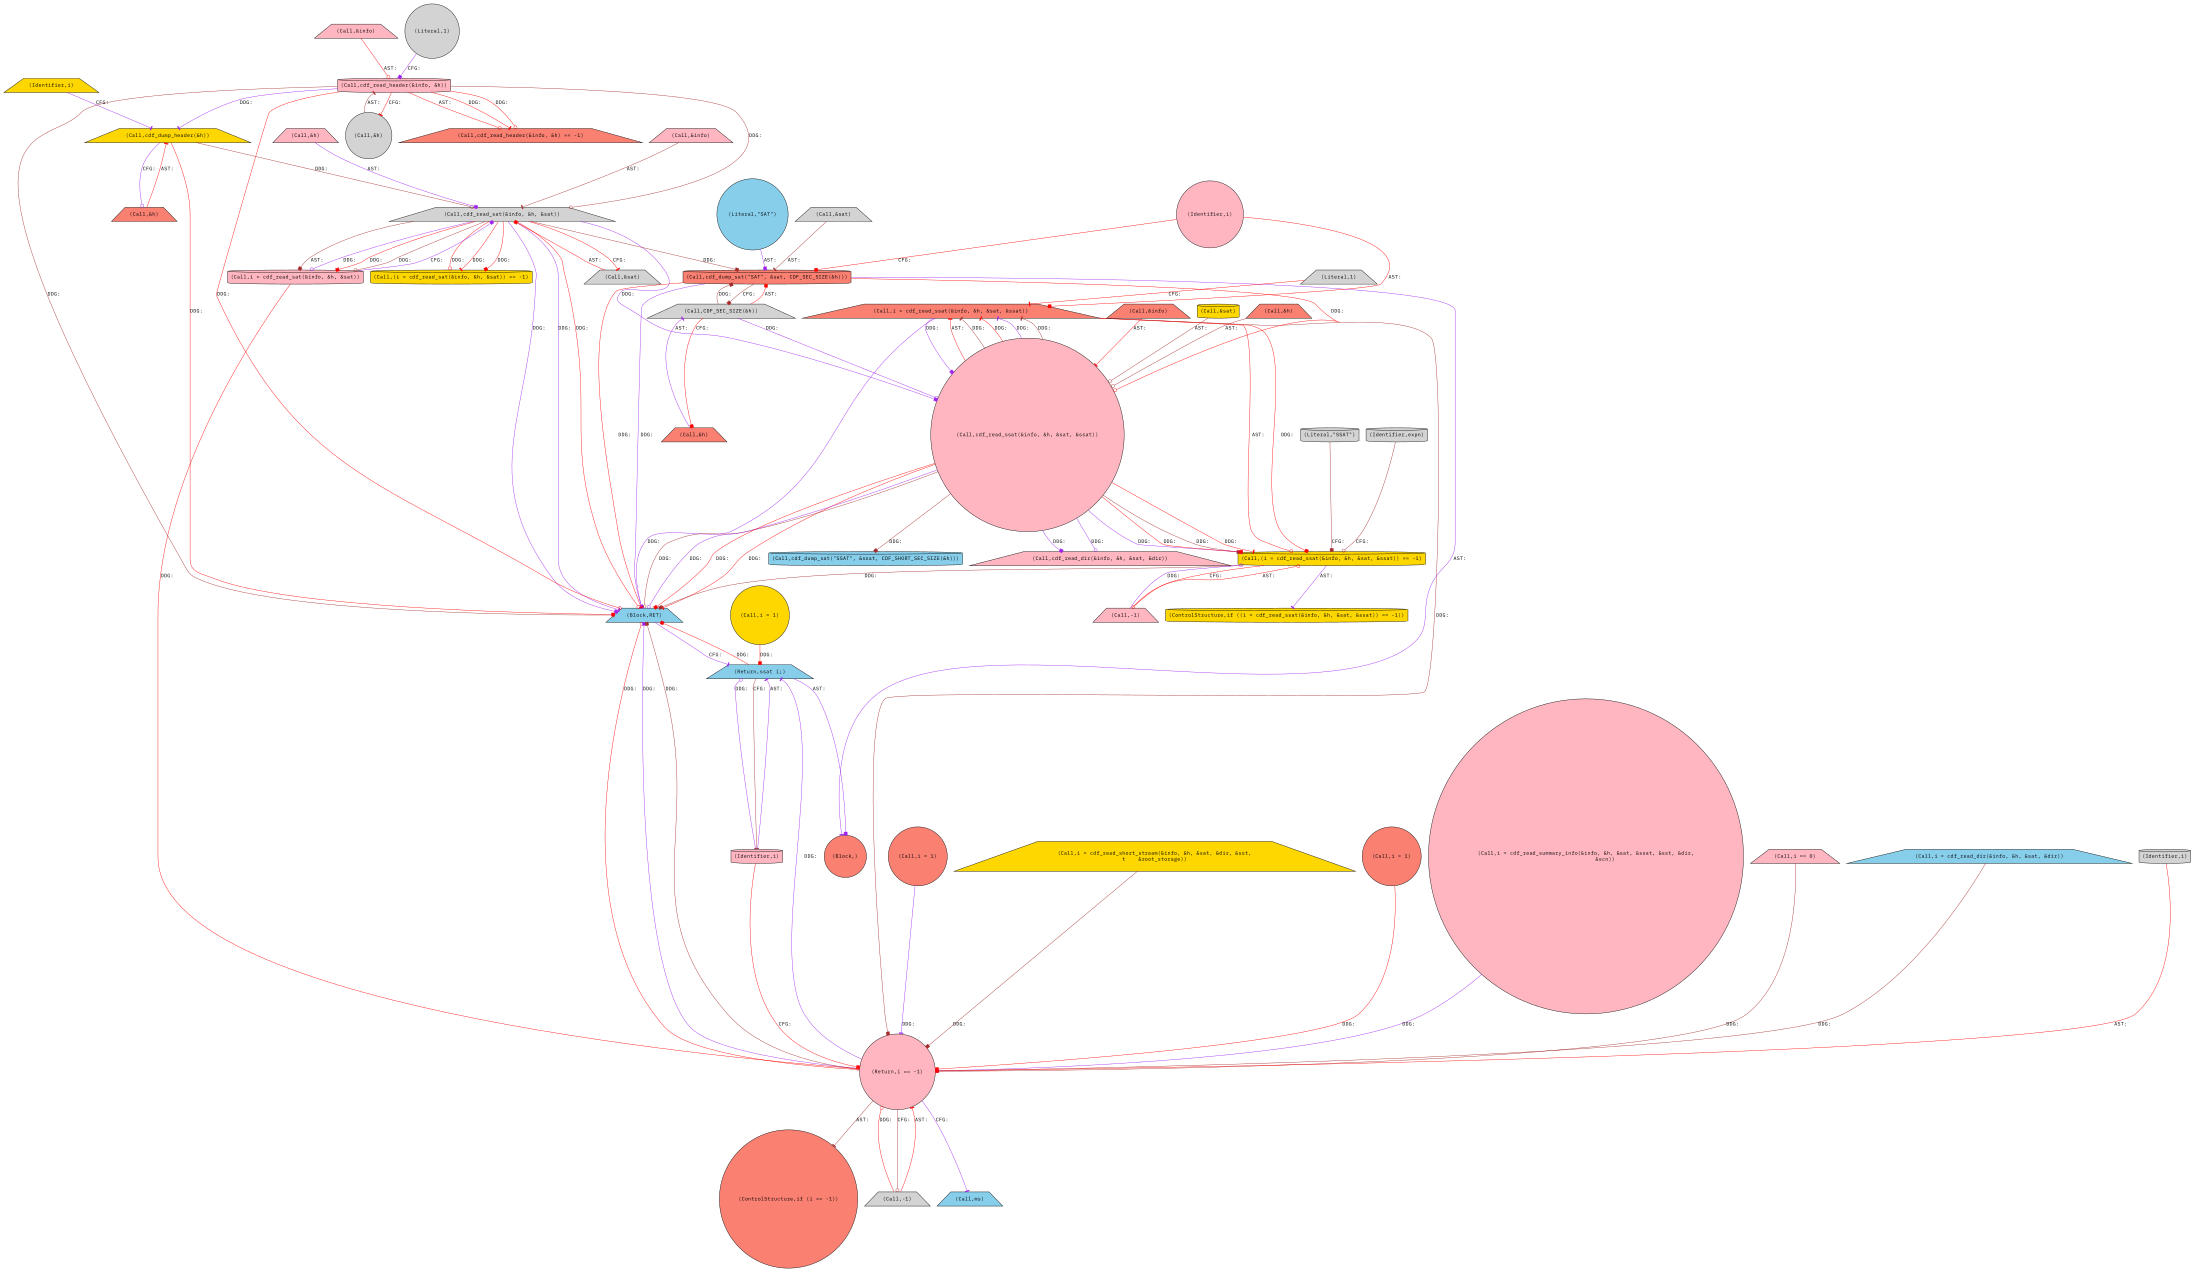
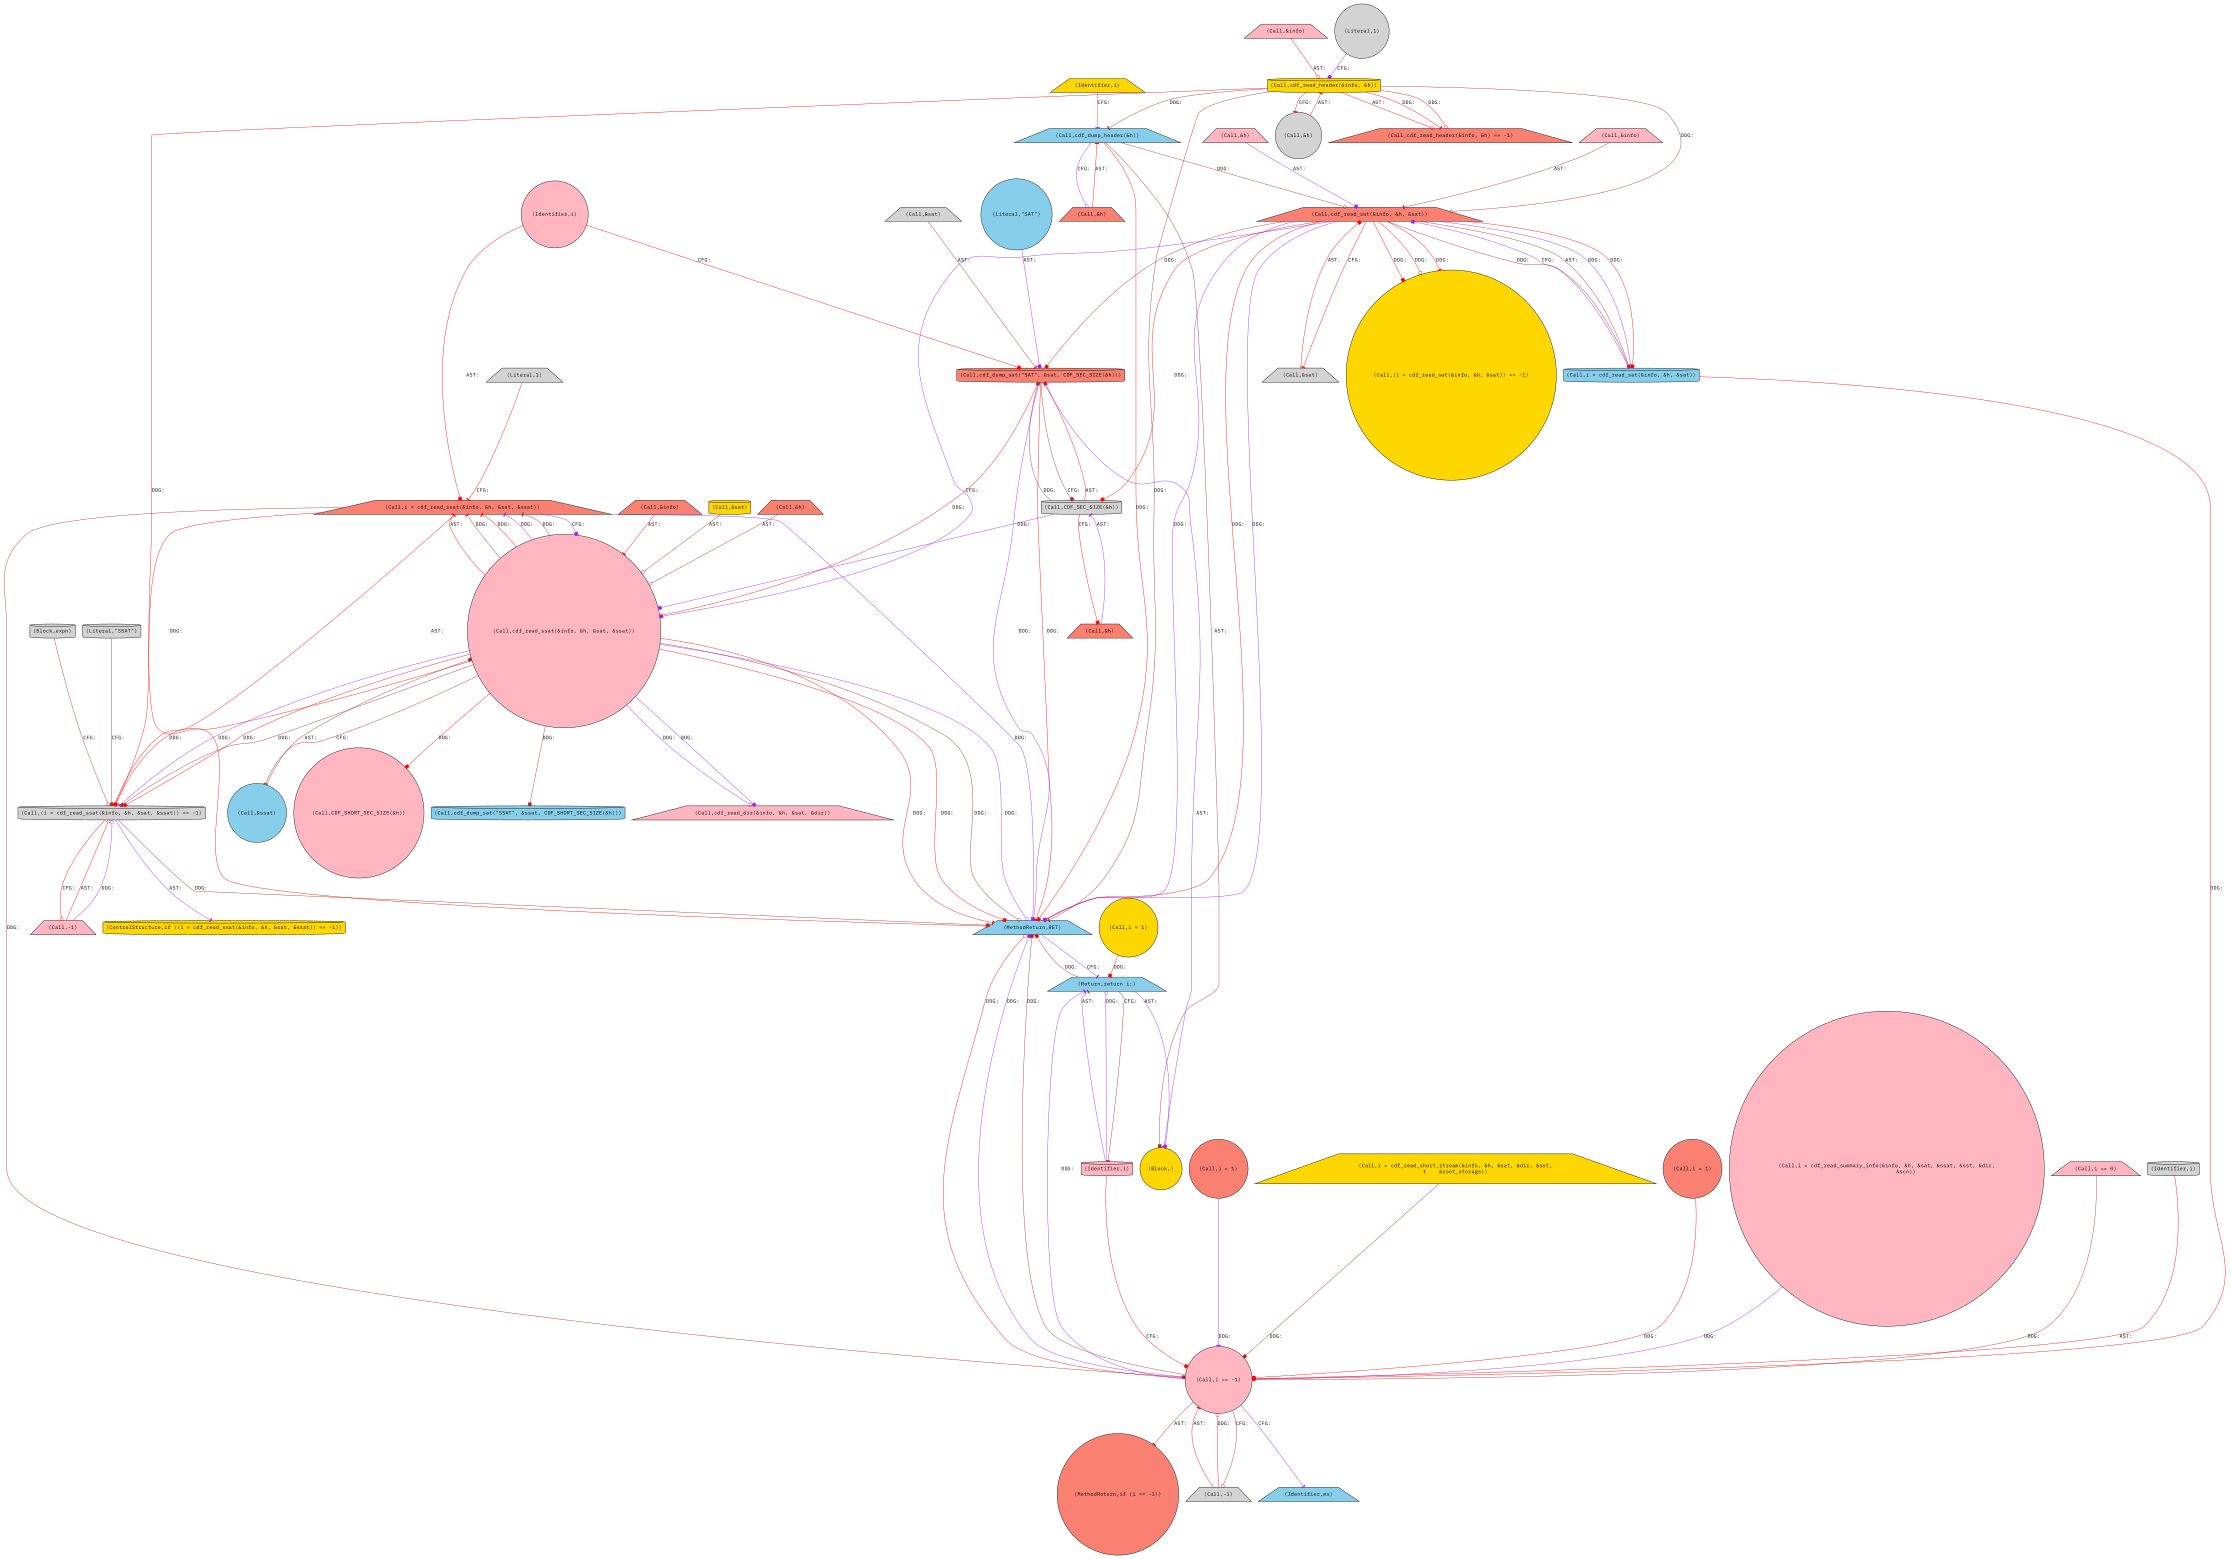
  digraph {
    fontname="IBM Plex Mono"
    node [fillcolor=lightpink fontname="IBM Plex Mono" shape=trapezium style=filled]
    edge [arrowhead=box color=red fontname="IBM Plex Mono"]
    n1 [fillcolor=salmon label="(Call,i = cdf_read_ssat(&info, &h, &sat, &ssat))"]
    n2 [label="(Call,cdf_read_ssat(&info, &h, &sat, &ssat))" shape=circle]
-   n3 [fillcolor=gold label="(Call,(i = cdf_read_ssat(&info, &h, &sat, &ssat)) == -1)" shape=cylinder]
-   n4 [label="(Return,i == -1)" shape=circle]
-   n5 [fillcolor=skyblue label="(Block,RET)"]
+   n3 [fillcolor=lightgrey label="(Call,(i = cdf_read_ssat(&info, &h, &sat, &ssat)) == -1)" shape=cylinder]
+   n4 [label="(Call,i == -1)" shape=circle]
+   n5 [fillcolor=skyblue label="(MethodReturn,RET)"]
+   n6 [fillcolor=skyblue label="(Call,&ssat)" shape=circle]
+   n7 [label="(Call,CDF_SHORT_SEC_SIZE(&h))" shape=circle]
    n8 [fillcolor=skyblue label="(Call,cdf_dump_sat(\"SSAT\", &ssat, CDF_SHORT_SEC_SIZE(&h)))" shape=cylinder]
    n9 [label="(Call,cdf_read_dir(&info, &h, &sat, &dir))"]
    n10 [fillcolor=gold label="(ControlStructure,if ((i = cdf_read_ssat(&info, &h, &sat, &ssat)) == -1))" shape=cylinder]
    n11 [label="(Call,-1)"]
-   n12 [fillcolor=skyblue label="(Return,ssat i;)"]
-   n13 [fillcolor=salmon label="(ControlStructure,if (i == -1))" shape=circle]
+   n12 [fillcolor=skyblue label="(Return,return i;)"]
+   n13 [fillcolor=salmon label="(MethodReturn,if (i == -1))" shape=circle]
    n14 [fillcolor=lightgrey label="(Call,-1)"]
-   n15 [fillcolor=skyblue label="(Call,ms)"]
-   n16 [fillcolor=lightgrey label="(Call,cdf_read_sat(&info, &h, &sat))"]
-   n17 [fillcolor=lightgrey label="(Call,CDF_SEC_SIZE(&h))"]
+   n15 [fillcolor=skyblue label="(Identifier,ms)"]
+   n16 [fillcolor=salmon label="(Call,cdf_read_sat(&info, &h, &sat))"]
+   n17 [fillcolor=lightgrey label="(Call,CDF_SEC_SIZE(&h))" shape=cylinder]
    n18 [fillcolor=salmon label="(Call,cdf_dump_sat(\"SAT\", &sat, CDF_SEC_SIZE(&h)))" shape=cylinder]
    n19 [fillcolor=lightgrey label="(Call,&sat)"]
-   n20 [label="(Call,i = cdf_read_sat(&info, &h, &sat))" shape=cylinder]
-   n21 [fillcolor=gold label="(Call,(i = cdf_read_sat(&info, &h, &sat)) == -1)" shape=cylinder]
+   n20 [fillcolor=skyblue label="(Call,i = cdf_read_sat(&info, &h, &sat))" shape=cylinder]
+   n21 [fillcolor=gold label="(Call,(i = cdf_read_sat(&info, &h, &sat)) == -1)" shape=circle]
    n22 [fillcolor=salmon label="(Call,&h)"]
-   n23 [fillcolor=salmon label="(Block,)" shape=circle]
-   n24 [label="(Call,cdf_read_header(&info, &h))" shape=cylinder]
-   n25 [fillcolor=gold label="(Call,cdf_dump_header(&h))"]
+   n23 [fillcolor=gold label="(Block,)" shape=circle]
+   n24 [fillcolor=gold label="(Call,cdf_read_header(&info, &h))" shape=cylinder]
+   n25 [fillcolor=skyblue label="(Call,cdf_dump_header(&h))"]
    n26 [fillcolor=lightgrey label="(Call,&h)" shape=circle]
    n27 [fillcolor=salmon label="(Call,cdf_read_header(&info, &h) == -1)"]
    n28 [fillcolor=salmon label="(Call,&h)"]
    n29 [label="(Identifier,i)" shape=cylinder]
    n30 [fillcolor=lightgrey label="(Literal,\"SSAT\")" shape=cylinder]
    n31 [fillcolor=salmon label="(Call,i = 1)" shape=circle]
-   n32 [fillcolor=lightgrey label="(Identifier,expn)" shape=cylinder]
+   n32 [fillcolor=lightgrey label="(Block,expn)" shape=cylinder]
    n33 [fillcolor=salmon label="(Call,&info)"]
    n34 [label="(Call,&info)"]
    n35 [fillcolor=gold label="(Call,i = cdf_read_short_stream(&info, &h, &sat, &dir, &sst,\n\t    &root_storage))"]
    n36 [fillcolor=gold label="(Call,&sat)" shape=cylinder]
    n37 [fillcolor=salmon label="(Call,i = 1)" shape=circle]
    n38 [label="(Call,i = cdf_read_summary_info(&info, &h, &sat, &ssat, &sst, &dir,\n            &scn))" shape=circle]
    n39 [fillcolor=lightgrey label="(Call,&sat)"]
    n40 [label="(Call,&h)"]
    n41 [label="(Call,i == 0)"]
    n42 [fillcolor=gold label="(Identifier,i)"]
    n43 [label="(Identifier,i)" shape=circle]
    n44 [fillcolor=skyblue label="(Literal,\"SAT\")" shape=circle]
-   n45 [fillcolor=skyblue label="(Call,i = cdf_read_dir(&info, &h, &sat, &dir))"]
    n46 [fillcolor=lightgrey label="(Literal,1)" shape=circle]
    n47 [fillcolor=lightgrey label="(Identifier,i)" shape=cylinder]
    n48 [label="(Call,&info)"]
    n49 [fillcolor=lightgrey label="(Literal,1)"]
    n50 [fillcolor=salmon label="(Call,&h)"]
    n51 [fillcolor=gold label="(Call,i = 1)" shape=circle]
-   n1 -> n2 [color=purple label="DDG: "]
+   n1 -> n2 [color=purple label="CFG: "]
    n1 -> n3 [arrowhead=odot label="AST: "]
    n1 -> n3 [label="DDG: "]
    n1 -> n4 [color=brown label="DDG: "]
    n1 -> n5 [color=purple label="DDG: "]
    n2 -> n1 [arrowhead=tee label="AST: "]
    n2 -> n1 [arrowhead=tee color=brown label="DDG: "]
    n2 -> n1 [arrowhead=tee label="DDG: "]
    n2 -> n1 [arrowhead=tee color=purple label="DDG: "]
    n2 -> n1 [arrowhead=tee color=brown label="DDG: "]
    n2 -> n3 [color=brown label="DDG: "]
    n2 -> n3 [arrowhead=tee label="DDG: "]
    n2 -> n3 [arrowhead=tee color=purple label="DDG: "]
    n2 -> n3 [label="DDG: "]
    n2 -> n5 [arrowhead=tee label="DDG: "]
    n2 -> n5 [arrowhead=odot color=brown label="DDG: "]
    n2 -> n5 [arrowhead=odot color=purple label="DDG: "]
    n2 -> n5 [label="DDG: "]
+   n2 -> n6 [arrowhead=tee color=brown label="CFG: "]
+   n2 -> n7 [label="DDG: "]
    n2 -> n8 [color=brown label="DDG: "]
    n2 -> n9 [color=purple label="DDG: "]
    n2 -> n9 [arrowhead=odot color=purple label="DDG: "]
    n3 -> n5 [color=brown label="DDG: "]
    n3 -> n10 [arrowhead=tee color=purple label="AST: "]
    n3 -> n11 [arrowhead=odot label="CFG: "]
    n4 -> n5 [arrowhead=odot label="DDG: "]
    n4 -> n5 [color=purple label="DDG: "]
    n4 -> n5 [color=brown label="DDG: "]
    n4 -> n12 [arrowhead=tee color=purple label="DDG: "]
    n4 -> n13 [arrowhead=tee color=brown label="AST: "]
    n4 -> n14 [arrowhead=odot color=brown label="CFG: "]
    n4 -> n15 [arrowhead=tee color=purple label="CFG: "]
    n5 -> n12 [arrowhead=tee color=purple label="CFG: "]
+   n6 -> n2 [color=brown label="AST: "]
    n11 -> n3 [arrowhead=odot label="AST: "]
    n11 -> n3 [arrowhead=odot color=purple label="DDG: "]
    n12 -> n5 [label="DDG: "]
    n12 -> n23 [color=purple label="AST: "]
    n12 -> n29 [arrowhead=tee color=brown label="CFG: "]
    n14 -> n4 [arrowhead=tee label="AST: "]
    n14 -> n4 [arrowhead=odot label="DDG: "]
-   n16 -> n2 [color=purple label="DDG: "]
+   n16 -> n2 [color=purple label="CFG: "]
    n16 -> n5 [color=purple label="DDG: "]
    n16 -> n5 [arrowhead=tee color=purple label="DDG: "]
    n16 -> n5 [arrowhead=odot label="DDG: "]
+   n16 -> n17 [label="DDG: "]
    n16 -> n18 [color=brown label="DDG: "]
    n16 -> n19 [arrowhead=tee label="CFG: "]
    n16 -> n20 [color=brown label="AST: "]
    n16 -> n20 [arrowhead=odot color=purple label="DDG: "]
    n16 -> n20 [label="DDG: "]
    n16 -> n20 [arrowhead=odot color=brown label="DDG: "]
    n16 -> n21 [label="DDG: "]
    n16 -> n21 [arrowhead=odot label="DDG: "]
    n16 -> n21 [arrowhead=tee label="DDG: "]
-   n17 -> n2 [arrowhead=odot color=purple label="DDG: "]
+   n17 -> n2 [color=purple label="DDG: "]
    n17 -> n18 [label="AST: "]
    n17 -> n18 [color=brown label="DDG: "]
    n17 -> n22 [label="CFG: "]
    n18 -> n2 [arrowhead=odot label="DDG: "]
    n18 -> n5 [arrowhead=tee color=purple label="DDG: "]
    n18 -> n5 [arrowhead=tee label="DDG: "]
    n18 -> n17 [color=brown label="CFG: "]
    n18 -> n23 [arrowhead=tee color=purple label="AST: "]
    n19 -> n16 [label="AST: "]
    n20 -> n4 [arrowhead=odot label="DDG: "]
    n20 -> n16 [color=purple label="CFG: "]
    n22 -> n17 [arrowhead=tee color=purple label="AST: "]
    n24 -> n5 [arrowhead=tee color=brown label="DDG: "]
    n24 -> n5 [arrowhead=odot label="DDG: "]
    n24 -> n16 [arrowhead=odot color=brown label="DDG: "]
-   n24 -> n25 [arrowhead=tee color=purple label="DDG: "]
+   n24 -> n25 [arrowhead=tee color=brown label="DDG: "]
    n24 -> n26 [arrowhead=tee label="CFG: "]
    n24 -> n27 [arrowhead=odot label="AST: "]
    n24 -> n27 [arrowhead=tee label="DDG: "]
    n24 -> n27 [arrowhead=odot label="DDG: "]
    n25 -> n5 [label="DDG: "]
    n25 -> n16 [arrowhead=odot color=brown label="DDG: "]
+   n25 -> n23 [color=brown label="AST: "]
    n25 -> n28 [arrowhead=odot color=purple label="CFG: "]
    n26 -> n24 [arrowhead=tee color=brown label="AST: "]
    n28 -> n25 [arrowhead=tee label="AST: "]
    n29 -> n4 [label="CFG: "]
    n29 -> n12 [arrowhead=tee color=purple label="AST: "]
    n29 -> n12 [arrowhead=odot color=purple label="DDG: "]
    n30 -> n3 [color=brown label="CFG: "]
    n31 -> n4 [arrowhead=tee color=purple label="DDG: "]
    n32 -> n3 [arrowhead=odot color=brown label="CFG: "]
    n33 -> n2 [arrowhead=tee label="AST: "]
    n34 -> n24 [arrowhead=odot label="AST: "]
    n35 -> n4 [color=brown label="DDG: "]
    n36 -> n2 [arrowhead=odot color=brown label="AST: "]
    n37 -> n4 [label="DDG: "]
    n38 -> n4 [arrowhead=odot color=purple label="DDG: "]
    n39 -> n18 [arrowhead=tee color=brown label="AST: "]
    n40 -> n16 [color=purple label="AST: "]
    n41 -> n4 [arrowhead=odot color=brown label="DDG: "]
    n42 -> n25 [arrowhead=tee color=purple label="CFG: "]
    n43 -> n1 [label="AST: "]
    n43 -> n18 [label="CFG: "]
    n44 -> n18 [color=purple label="AST: "]
-   n45 -> n4 [arrowhead=odot color=brown label="DDG: "]
    n46 -> n24 [color=purple label="CFG: "]
    n47 -> n4 [label="AST: "]
    n48 -> n16 [arrowhead=tee color=brown label="AST: "]
    n49 -> n1 [arrowhead=tee label="CFG: "]
    n50 -> n2 [arrowhead=odot color=brown label="AST: "]
    n51 -> n12 [label="DDG: "]
  }
